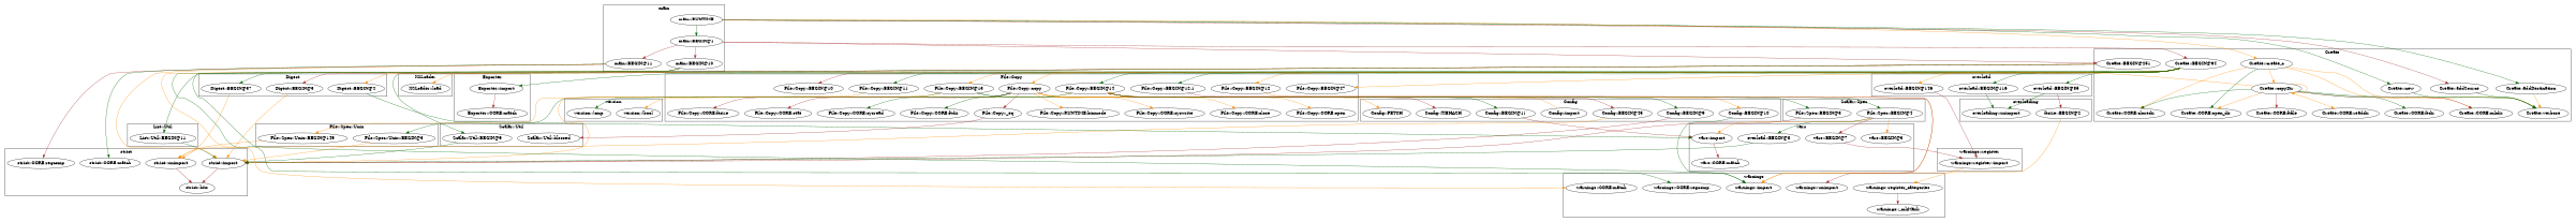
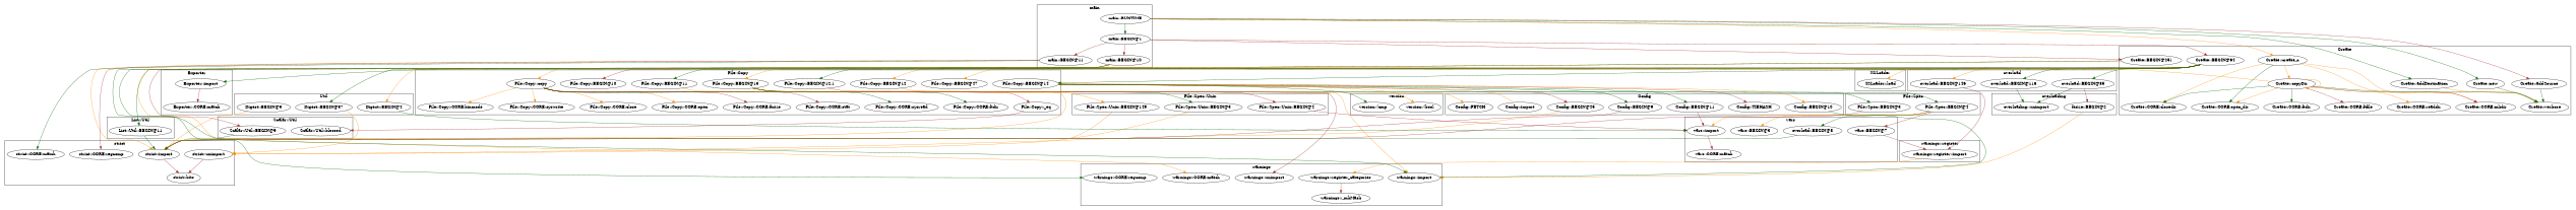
  digraph {
    edge [color=darkorange]
    "XSLoader::load"
    "Scalar::Util::BEGIN@9"
    "Scalar::Util::blessed"
    "File::Spec::BEGIN@4"
    "File::Spec::BEGIN@3"
    "Config::BEGIN@11"
    "Config::TIEHASH"
    "Config::BEGIN@45"
    "Config::BEGIN@10"
    "Config::BEGIN@9"
    "Config::import"
    "Config::FETCH"
+   "File::Spec::Unix::BEGIN@4"
    "File::Spec::Unix::BEGIN@3"
    "File::Spec::Unix::BEGIN@149"
    "List::Util::BEGIN@11"
    n17 [label="ftsize::BEGIN@2"]
    "overloading::unimport"
    "Digest::BEGIN@4"
    "Digest::BEGIN@3"
    "Digest::BEGIN@37"
    "warnings::unimport"
    "warnings::CORE:regcomp"
    "warnings::register_categories"
    "warnings::_mkMask"
    "warnings::CORE:match"
    "warnings::import"
    "File::Copy::BEGIN@13"
    "File::Copy::copy"
    "File::Copy::BEGIN@12"
    "File::Copy::BEGIN@10"
    "File::Copy::BEGIN@11"
-   "File::Copy::CORE:binmode" [label="File::Copy::RUNTIME:binmode"]
+   "File::Copy::CORE:binmode"
    "File::Copy::BEGIN@47"
    "File::Copy::CORE:syswrite"
    "File::Copy::BEGIN@14"
    "File::Copy::CORE:close"
    "File::Copy::CORE:open"
    "File::Copy::CORE:ftsize"
    "File::Copy::CORE:stat"
    "File::Copy::CORE:sysread"
    "File::Copy::CORE:ftdir"
    "File::Copy::BEGIN@12.1"
    "File::Copy::_eq"
    "version::(bool"
    "version::(cmp"
    "overload::BEGIN@116"
    "overload::BEGIN@146"
    "overload::BEGIN@85"
    "vars::BEGIN@3"
    n51 [label="overload::BEGIN@8"]
    "vars::import"
    "vars::CORE:match"
    "vars::BEGIN@7"
    "Create::CORE:mkdir"
    "Create::addDestination"
    "Create::new"
    "Create::BEGIN@64"
    "Create::CORE:ftfile"
    "Create::CORE:readdir"
    "Create::create_c"
    "Create::CORE:ftdir"
    "Create::verbose"
    "Create::CORE:closedir"
    "Create::CORE:open_dir"
    "Create::BEGIN@251"
    "Create::copyDir"
    "Create::addSource"
    "Exporter::import"
    "Exporter::CORE:match"
    "main::BEGIN@10"
    "main::BEGIN@1"
    "main::RUNTIME"
    "main::BEGIN@11"
    "strict::import"
    "strict::CORE:regcomp"
    "strict::unimport"
    "strict::bits"
    "strict::CORE:match"
    "warnings::register::import"
    subgraph cluster_1 {
      label=XSLoader
      "XSLoader::load"
    }
    subgraph cluster_2 {
      label="Scalar::Util"
      "Scalar::Util::BEGIN@9"
      "Scalar::Util::blessed"
    }
    subgraph cluster_3 {
-     label="Scalar::Spec"
+     label="File::Spec"
      "File::Spec::BEGIN@4"
      "File::Spec::BEGIN@3"
    }
    subgraph cluster_4 {
      label=Config
      "Config::BEGIN@11"
      "Config::TIEHASH"
      "Config::BEGIN@45"
      "Config::BEGIN@10"
      "Config::BEGIN@9"
      "Config::import"
      "Config::FETCH"
    }
    subgraph cluster_5 {
      label="File::Spec::Unix"
+     "File::Spec::Unix::BEGIN@4"
      "File::Spec::Unix::BEGIN@3"
      "File::Spec::Unix::BEGIN@149"
    }
    subgraph cluster_6 {
      label="List::Util"
      "List::Util::BEGIN@11"
    }
    subgraph cluster_7 {
      label=overloading
      n17
      "overloading::unimport"
    }
    subgraph cluster_8 {
-     label=Digest
+     label=Util
      "Digest::BEGIN@4"
      "Digest::BEGIN@3"
      "Digest::BEGIN@37"
    }
    subgraph cluster_9 {
      label=warnings
      "warnings::unimport"
      "warnings::CORE:regcomp"
      "warnings::register_categories"
      "warnings::_mkMask"
      "warnings::CORE:match"
      "warnings::import"
    }
    subgraph cluster_10 {
      label="File::Copy"
      "File::Copy::BEGIN@13"
      "File::Copy::copy"
      "File::Copy::BEGIN@12"
      "File::Copy::BEGIN@10"
      "File::Copy::BEGIN@11"
      "File::Copy::CORE:binmode"
      "File::Copy::BEGIN@47"
      "File::Copy::CORE:syswrite"
      "File::Copy::BEGIN@14"
      "File::Copy::CORE:close"
      "File::Copy::CORE:open"
      "File::Copy::CORE:ftsize"
      "File::Copy::CORE:stat"
      "File::Copy::CORE:sysread"
      "File::Copy::CORE:ftdir"
      "File::Copy::BEGIN@12.1"
      "File::Copy::_eq"
    }
    subgraph cluster_11 {
      label=version
      "version::(bool"
      "version::(cmp"
    }
    subgraph cluster_12 {
      label=overload
      "overload::BEGIN@116"
      "overload::BEGIN@146"
      "overload::BEGIN@85"
    }
    subgraph cluster_13 {
      label=vars
      "vars::BEGIN@3"
      n51
      "vars::import"
      "vars::CORE:match"
      "vars::BEGIN@7"
    }
    subgraph cluster_14 {
      label=Create
      "Create::CORE:mkdir"
      "Create::addDestination"
      "Create::new"
      "Create::BEGIN@64"
      "Create::CORE:ftfile"
      "Create::CORE:readdir"
      "Create::create_c"
      "Create::CORE:ftdir"
      "Create::verbose"
      "Create::CORE:closedir"
      "Create::CORE:open_dir"
      "Create::BEGIN@251"
      "Create::copyDir"
      "Create::addSource"
    }
    subgraph cluster_15 {
      label=Exporter
      "Exporter::import"
      "Exporter::CORE:match"
    }
    subgraph cluster_16 {
      label=main
      "main::BEGIN@10"
      "main::BEGIN@1"
      "main::RUNTIME"
      "main::BEGIN@11"
    }
    subgraph cluster_17 {
      label="strict"
      "strict::import"
      "strict::CORE:regcomp"
      "strict::unimport"
      "strict::bits"
      "strict::CORE:match"
    }
    subgraph cluster_18 {
      label="warnings::register"
      "warnings::register::import"
    }
    "Scalar::Util::BEGIN@9" -> "strict::import" [color=darkgreen]
    "File::Spec::BEGIN@4" -> "vars::BEGIN@3"
    "File::Spec::BEGIN@4" -> n51 [color=darkgreen]
    "File::Spec::BEGIN@4" -> "vars::import"
    "File::Spec::BEGIN@4" -> "vars::BEGIN@7" [color=brown]
    "File::Spec::BEGIN@3" -> "strict::import" [color=brown]
    "Config::BEGIN@11" -> "vars::import" [color=brown]
    "Config::BEGIN@45" -> "strict::unimport"
    "Config::BEGIN@10" -> "warnings::import" [color=darkgreen]
    "Config::BEGIN@9" -> "strict::import" [color=brown]
    "Config::import" -> "File::Copy::BEGIN@14"
+   "File::Spec::Unix::BEGIN@4" -> "vars::import" [color=brown]
    "File::Spec::Unix::BEGIN@3" -> "strict::import"
    "File::Spec::Unix::BEGIN@149" -> "strict::unimport"
    "List::Util::BEGIN@11" -> "strict::import" [color=darkgreen]
    n17 -> "warnings::import"
    "Digest::BEGIN@4" -> "vars::import" [color=darkgreen]
    "Digest::BEGIN@3" -> "strict::import"
    "Digest::BEGIN@37" -> "strict::unimport"
    "warnings::register_categories" -> "warnings::_mkMask" [color=brown]
    "File::Copy::BEGIN@13" -> "File::Spec::BEGIN@4" [color=darkgreen]
    "File::Copy::BEGIN@13" -> "File::Spec::BEGIN@3" [color=darkgreen]
+   "File::Copy::BEGIN@13" -> "File::Spec::Unix::BEGIN@4" [color=brown]
    "File::Copy::BEGIN@13" -> "File::Spec::Unix::BEGIN@3" [color=darkgreen]
    "File::Copy::BEGIN@13" -> "File::Spec::Unix::BEGIN@149"
    "File::Copy::copy" -> "Config::FETCH"
    "File::Copy::copy" -> "File::Copy::CORE:binmode"
    "File::Copy::copy" -> "File::Copy::CORE:syswrite"
    "File::Copy::copy" -> "File::Copy::CORE:close"
    "File::Copy::copy" -> "File::Copy::CORE:open"
    "File::Copy::copy" -> "File::Copy::CORE:ftsize" [color=brown]
    "File::Copy::copy" -> "File::Copy::CORE:stat" [color=brown]
    "File::Copy::copy" -> "File::Copy::CORE:sysread" [color=darkgreen]
    "File::Copy::copy" -> "File::Copy::CORE:ftdir" [color=darkgreen]
    "File::Copy::copy" -> "File::Copy::_eq" [color=brown]
    "File::Copy::BEGIN@12" -> "warnings::import"
    "File::Copy::BEGIN@11" -> "strict::import"
    "File::Copy::BEGIN@14" -> "Config::BEGIN@11" [color=darkgreen]
    "File::Copy::BEGIN@14" -> "Config::TIEHASH" [color=brown]
    "File::Copy::BEGIN@14" -> "Config::BEGIN@45" [color=brown]
    "File::Copy::BEGIN@14" -> "Config::BEGIN@10"
    "File::Copy::BEGIN@14" -> "Config::BEGIN@9" [color=darkgreen]
    "File::Copy::BEGIN@14" -> "version::(bool"
    "File::Copy::BEGIN@14" -> "version::(cmp" [color=darkgreen]
    "File::Copy::BEGIN@12.1" -> "warnings::unimport" [color=brown]
    "File::Copy::_eq" -> "Scalar::Util::blessed" [color=brown]
    "overload::BEGIN@116" -> "overloading::unimport" [color=darkgreen]
    "overload::BEGIN@146" -> "warnings::register::import" [color=brown]
    "overload::BEGIN@85" -> n17 [color=brown]
    "overload::BEGIN@85" -> "overloading::unimport" [color=darkgreen]
    n51 -> "strict::import" [color=darkgreen]
    "vars::import" -> "vars::CORE:match" [color=brown]
    "vars::BEGIN@7" -> "warnings::register::import" [color=brown]
    "Create::addDestination" -> "Create::verbose"
    "Create::new" -> "Create::verbose" [color=darkgreen]
    "Create::BEGIN@64" -> "XSLoader::load"
-   "Create::BEGIN@64" -> "Scalar::Util::BEGIN@9" [color=darkgreen]
+   "Create::BEGIN@64" -> "Scalar::Util::BEGIN@9" [color=brown]
    "Create::BEGIN@64" -> "List::Util::BEGIN@11" [color=darkgreen]
    "Create::BEGIN@64" -> "File::Copy::BEGIN@13"
    "Create::BEGIN@64" -> "File::Copy::BEGIN@12"
    "Create::BEGIN@64" -> "File::Copy::BEGIN@10" [color=brown]
    "Create::BEGIN@64" -> "File::Copy::BEGIN@11" [color=darkgreen]
    "Create::BEGIN@64" -> "File::Copy::BEGIN@47"
    "Create::BEGIN@64" -> "File::Copy::BEGIN@14" [color=darkgreen]
    "Create::BEGIN@64" -> "File::Copy::BEGIN@12.1" [color=darkgreen]
    "Create::BEGIN@64" -> "overload::BEGIN@116" [color=darkgreen]
    "Create::BEGIN@64" -> "overload::BEGIN@146"
    "Create::BEGIN@64" -> "overload::BEGIN@85" [color=darkgreen]
    "Create::BEGIN@64" -> "Exporter::import" [color=darkgreen]
    "Create::create_c" -> "Create::CORE:mkdir"
    "Create::create_c" -> "Create::verbose"
    "Create::create_c" -> "Create::CORE:closedir"
    "Create::create_c" -> "Create::CORE:open_dir" [color=darkgreen]
    "Create::create_c" -> "Create::copyDir"
    "Create::BEGIN@251" -> "Digest::BEGIN@4"
-   "Create::BEGIN@251" -> "Digest::BEGIN@3" [color=brown]
    "Create::BEGIN@251" -> "Digest::BEGIN@37" [color=darkgreen]
    "Create::copyDir" -> "File::Copy::copy"
    "Create::copyDir" -> "Create::CORE:mkdir" [color=brown]
    "Create::copyDir" -> "Create::CORE:ftfile" [color=brown]
    "Create::copyDir" -> "Create::CORE:readdir"
    "Create::copyDir" -> "Create::CORE:ftdir" [color=darkgreen]
    "Create::copyDir" -> "Create::verbose" [color=darkgreen]
    "Create::copyDir" -> "Create::CORE:closedir" [color=darkgreen]
    "Create::copyDir" -> "Create::CORE:open_dir"
    "Create::copyDir" -> "Create::copyDir"
    "Create::addSource" -> "Create::verbose" [color=darkgreen]
    "Exporter::import" -> "Exporter::CORE:match" [color=brown]
    "main::BEGIN@10" -> "warnings::CORE:regcomp" [color=darkgreen]
    "main::BEGIN@10" -> "warnings::CORE:match"
    "main::BEGIN@10" -> "warnings::import" [color=darkgreen]
    "main::BEGIN@1" -> "Create::BEGIN@64" [color=brown]
    "main::BEGIN@1" -> "Create::BEGIN@251" [color=brown]
    "main::BEGIN@1" -> "main::BEGIN@10" [color=brown]
    "main::BEGIN@1" -> "main::BEGIN@11" [color=brown]
    "main::RUNTIME" -> "Create::addDestination" [color=darkgreen]
    "main::RUNTIME" -> "Create::new" [color=darkgreen]
    "main::RUNTIME" -> "Create::create_c"
    "main::RUNTIME" -> "Create::addSource" [color=brown]
    "main::RUNTIME" -> "main::BEGIN@1" [color=darkgreen]
    "main::BEGIN@11" -> "strict::import"
    "main::BEGIN@11" -> "strict::CORE:regcomp" [color=brown]
    "main::BEGIN@11" -> "strict::CORE:match" [color=darkgreen]
    "strict::import" -> "strict::bits" [color=brown]
    "strict::unimport" -> "strict::bits" [color=brown]
    "warnings::register::import" -> "warnings::register_categories"
  }
